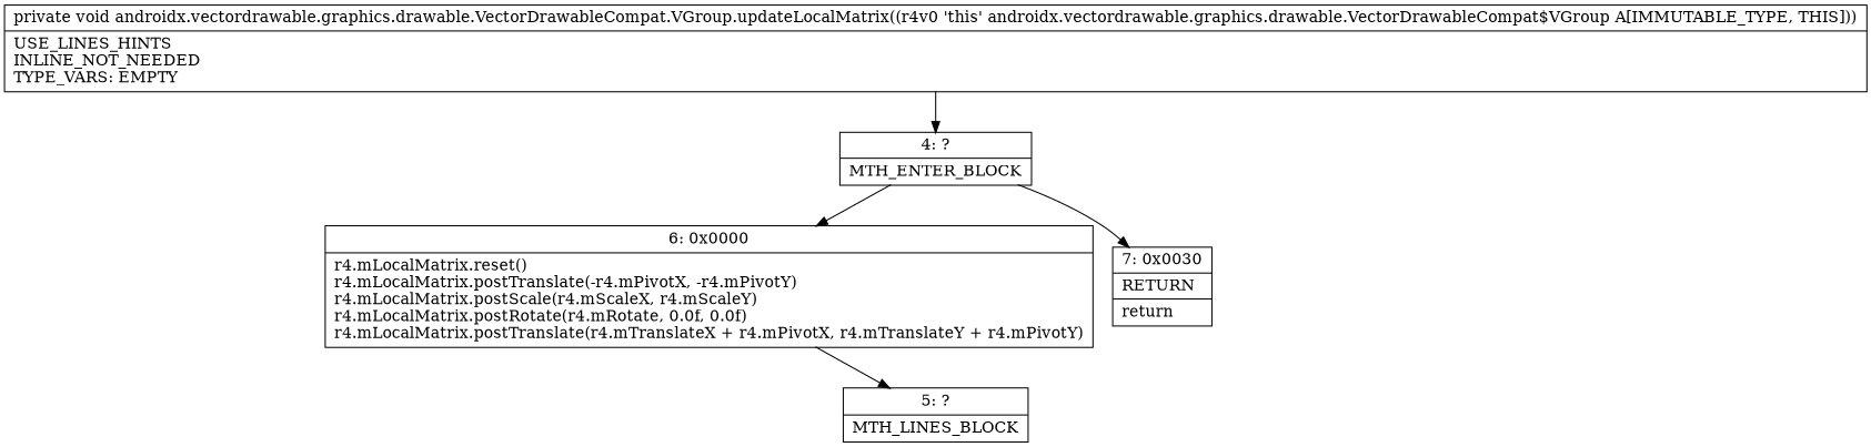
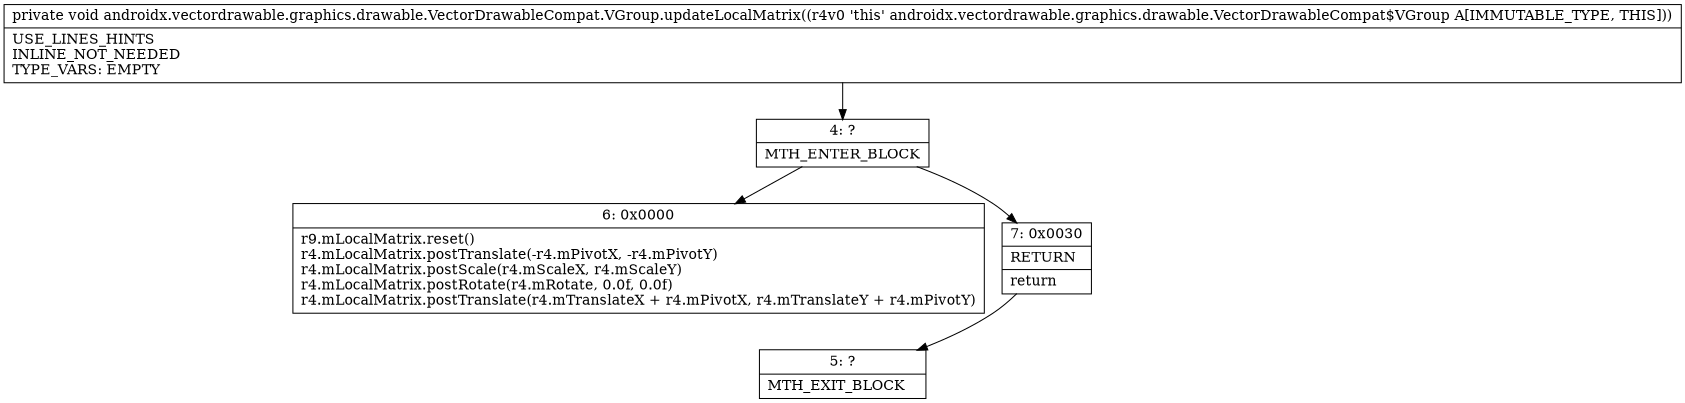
  digraph {
    node [shape=record]
    n1 [label="{4\:\ ?|MTH_ENTER_BLOCK\l}"]
-   n2 [label="{6\:\ 0x0000|r4.mLocalMatrix.reset()\lr4.mLocalMatrix.postTranslate(\-r4.mPivotX, \-r4.mPivotY)\lr4.mLocalMatrix.postScale(r4.mScaleX, r4.mScaleY)\lr4.mLocalMatrix.postRotate(r4.mRotate, 0.0f, 0.0f)\lr4.mLocalMatrix.postTranslate(r4.mTranslateX + r4.mPivotX, r4.mTranslateY + r4.mPivotY)\l}"]
+   n2 [label="{6\:\ 0x0000|r9.mLocalMatrix.reset()\lr4.mLocalMatrix.postTranslate(\-r4.mPivotX, \-r4.mPivotY)\lr4.mLocalMatrix.postScale(r4.mScaleX, r4.mScaleY)\lr4.mLocalMatrix.postRotate(r4.mRotate, 0.0f, 0.0f)\lr4.mLocalMatrix.postTranslate(r4.mTranslateX + r4.mPivotX, r4.mTranslateY + r4.mPivotY)\l}"]
    n3 [label="{7\:\ 0x0030|RETURN\l|return\l}"]
-   n4 [label="{5\:\ ?|MTH_LINES_BLOCK\l}"]
+   n4 [label="{5\:\ ?|MTH_EXIT_BLOCK\l}"]
    n5 [label="{private void androidx.vectordrawable.graphics.drawable.VectorDrawableCompat.VGroup.updateLocalMatrix((r4v0 'this' androidx.vectordrawable.graphics.drawable.VectorDrawableCompat$VGroup A[IMMUTABLE_TYPE, THIS]))  | USE_LINES_HINTS\lINLINE_NOT_NEEDED\lTYPE_VARS: EMPTY\l}"]
    n1 -> n2
    n1 -> n3
-   n2 -> n4
+   n3 -> n4
    n5 -> n1
  }
